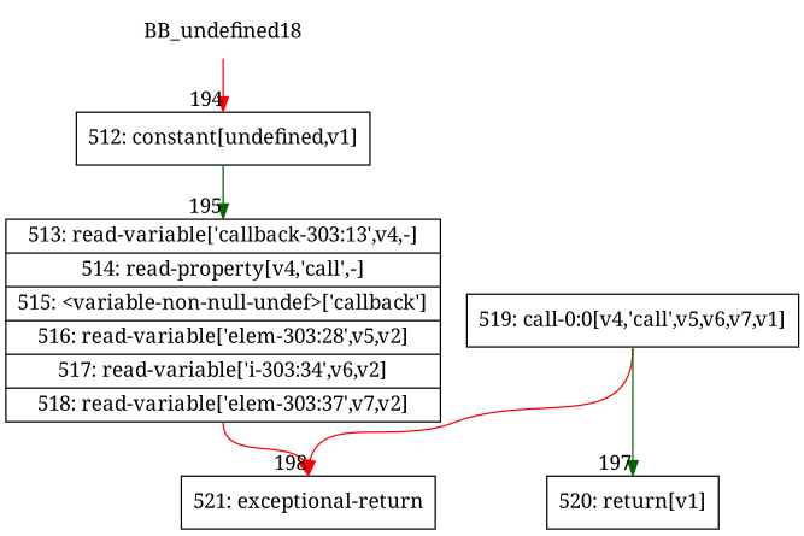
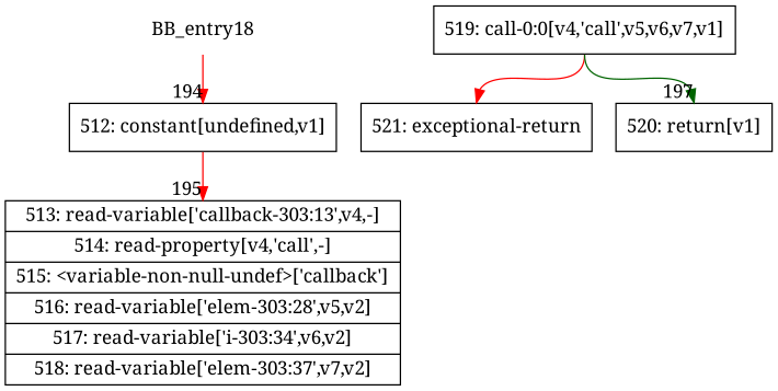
  digraph {
    fontname="Noto Serif"
    rankdir=TD
    node [fontname="Noto Serif" shape=record]
    edge [color=red fontname="Noto Serif" headport=n tailport=s]
-   BB_entry18 [shape=none label=BB_undefined18]
+   BB_entry18 [shape=none]
    n2 [label="{512: constant[undefined,v1]}"]
    n3 [label="{513: read-variable['callback-303:13',v4,-]|514: read-property[v4,'call',-]|515: \<variable-non-null-undef\>['callback']|516: read-variable['elem-303:28',v5,v2]|517: read-variable['i-303:34',v6,v2]|518: read-variable['elem-303:37',v7,v2]}"]
    n4 [label="{521: exceptional-return}"]
    n5 [label="{519: call-0:0[v4,'call',v5,v6,v7,v1]}"]
    n6 [label="{520: return[v1]}"]
    BB_entry18 -> n2 [headlabel="    194"]
-   n2 -> n3 [color=darkgreen headlabel="      195"]
-   n3 -> n4 [headlabel="      198"]
+   n2 -> n3 [headlabel="      195"]
    n5 -> n4
    n5 -> n6 [color=darkgreen headlabel="      197"]
  }
